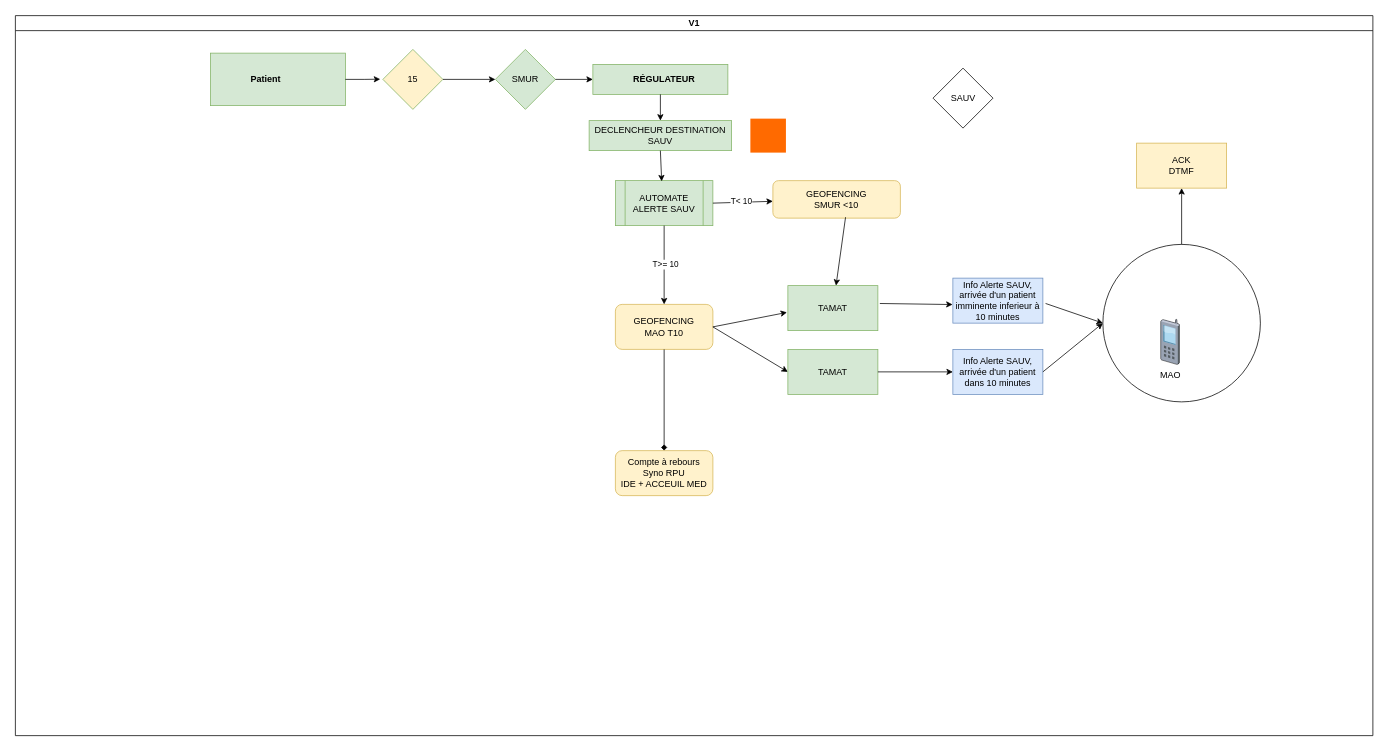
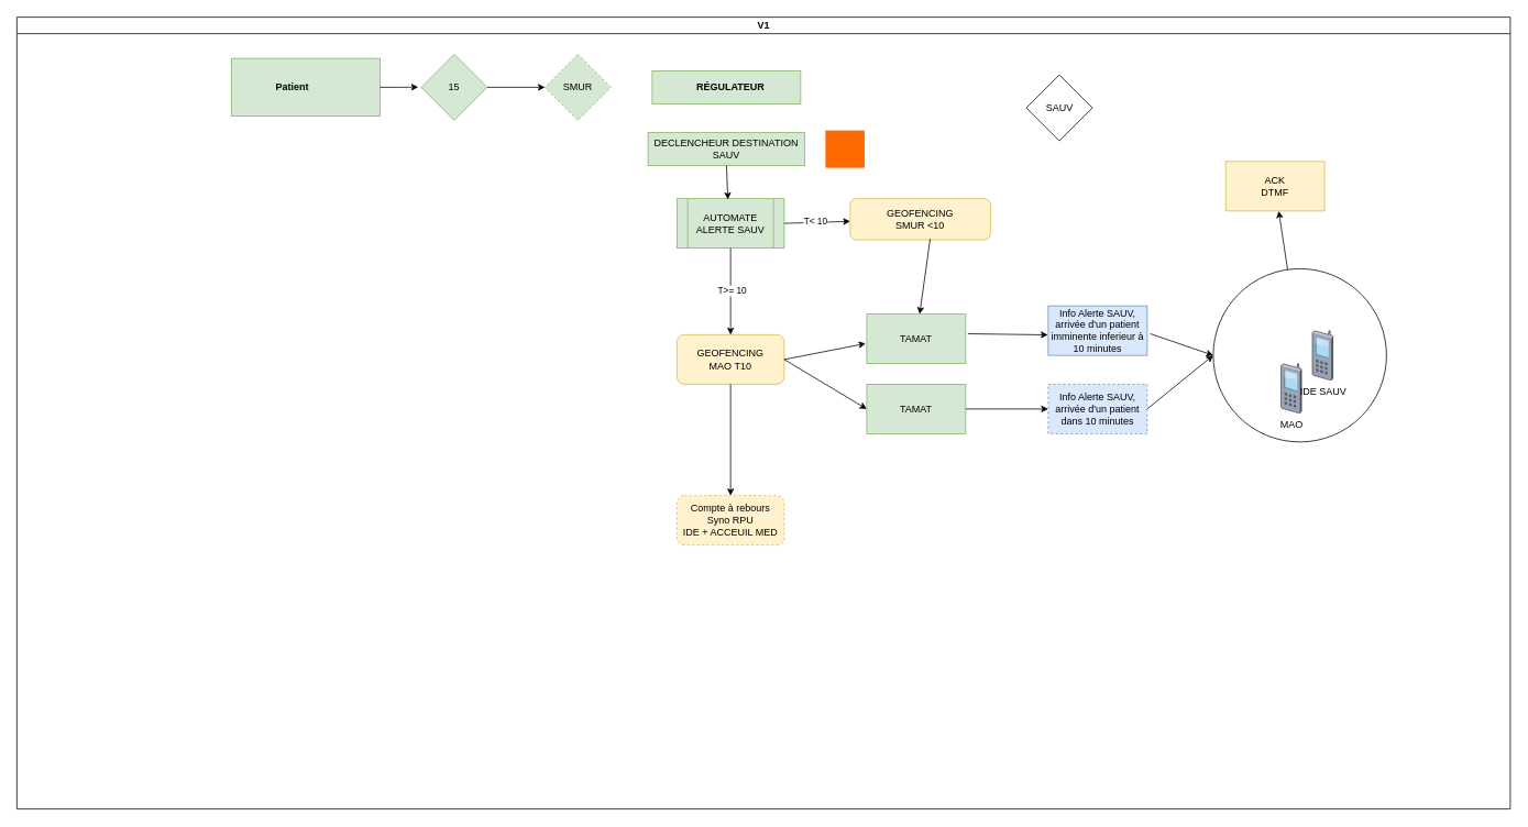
  <mxCell id="0" />
  <mxCell id="1" parent="0" />
  <mxCell id="2" value="&lt;font style=&quot;vertical-align: inherit;&quot;&gt;&lt;font style=&quot;vertical-align: inherit;&quot;&gt;V1&lt;/font&gt;&lt;/font&gt;" style="swimlane;html=1;startSize=20;horizontal=1;containerType=tree;glass=0;" parent="1" vertex="1"><mxGeometry x="20" y="20" width="1810" height="960" as="geometry" /></mxCell>
  <mxCell id="3" value="" style="ellipse;whiteSpace=wrap;html=1;aspect=fixed;" vertex="1" parent="2"><mxGeometry x="1450" y="305" width="210" height="210" as="geometry" /></mxCell>
  <mxCell id="4" value="&lt;font style=&quot;vertical-align: inherit;&quot;&gt;&lt;font style=&quot;vertical-align: inherit;&quot;&gt;Patient&amp;nbsp;&lt;/font&gt;&lt;/font&gt;" style="label;image=https://cdn3.iconfinder.com/data/icons/user-avatars-1/512/users-3-128.png;whiteSpace=wrap;html=1;rounded=0;glass=0;treeMoving=1;treeFolding=1;fillColor=#d5e8d4;strokeColor=#82b366;" parent="2" vertex="1"><mxGeometry x="260" y="50" width="180" height="70" as="geometry" /></mxCell>
- <mxCell id="5" value="&lt;font style=&quot;vertical-align: inherit;&quot;&gt;&lt;font style=&quot;vertical-align: inherit;&quot;&gt;15&lt;/font&gt;&lt;/font&gt;" style="rhombus;whiteSpace=wrap;html=1;fillColor=#fff2cc;strokeColor=#82b366;" vertex="1" parent="2"><mxGeometry x="490" y="45" width="80" height="80" as="geometry" /></mxCell>
+ <mxCell id="5" value="&lt;font style=&quot;vertical-align: inherit;&quot;&gt;&lt;font style=&quot;vertical-align: inherit;&quot;&gt;15&lt;/font&gt;&lt;/font&gt;" style="rhombus;whiteSpace=wrap;html=1;fillColor=#d5e8d4;strokeColor=#82b366;" vertex="1" parent="2"><mxGeometry x="490" y="45" width="80" height="80" as="geometry" /></mxCell>
  <mxCell id="6" style="edgeStyle=orthogonalEdgeStyle;rounded=0;orthogonalLoop=1;jettySize=auto;html=1;entryX=-0.044;entryY=0.497;entryDx=0;entryDy=0;entryPerimeter=0;" edge="1" parent="2" source="4" target="5"><mxGeometry relative="1" as="geometry" /></mxCell>
- <mxCell id="7" value="&lt;font style=&quot;vertical-align: inherit;&quot;&gt;&lt;font style=&quot;vertical-align: inherit;&quot;&gt;&lt;font style=&quot;vertical-align: inherit;&quot;&gt;&lt;font style=&quot;vertical-align: inherit;&quot;&gt;&lt;font style=&quot;vertical-align: inherit;&quot;&gt;&lt;font style=&quot;vertical-align: inherit;&quot;&gt;SMUR&lt;/font&gt;&lt;/font&gt;&lt;/font&gt;&lt;/font&gt;&lt;/font&gt;&lt;/font&gt;" style="rhombus;whiteSpace=wrap;html=1;fillColor=#d5e8d4;strokeColor=#82b366;" vertex="1" parent="2"><mxGeometry x="640" y="45" width="80" height="80" as="geometry" /></mxCell>
+ <mxCell id="7" value="&lt;font style=&quot;vertical-align: inherit;&quot;&gt;&lt;font style=&quot;vertical-align: inherit;&quot;&gt;&lt;font style=&quot;vertical-align: inherit;&quot;&gt;&lt;font style=&quot;vertical-align: inherit;&quot;&gt;&lt;font style=&quot;vertical-align: inherit;&quot;&gt;&lt;font style=&quot;vertical-align: inherit;&quot;&gt;SMUR&lt;/font&gt;&lt;/font&gt;&lt;/font&gt;&lt;/font&gt;&lt;/font&gt;&lt;/font&gt;" style="rhombus;whiteSpace=wrap;html=1;fillColor=#d5e8d4;strokeColor=#82b366;dashed=1;" vertex="1" parent="2"><mxGeometry x="640" y="45" width="80" height="80" as="geometry" /></mxCell>
  <mxCell id="8" style="edgeStyle=orthogonalEdgeStyle;rounded=0;orthogonalLoop=1;jettySize=auto;html=1;exitX=1;exitY=0.5;exitDx=0;exitDy=0;entryX=0;entryY=0.5;entryDx=0;entryDy=0;" edge="1" parent="2" source="5" target="7"><mxGeometry relative="1" as="geometry"><mxPoint x="730" y="85" as="targetPoint" /></mxGeometry></mxCell>
  <mxCell id="9" value="&lt;font style=&quot;vertical-align: inherit;&quot;&gt;&lt;font style=&quot;vertical-align: inherit;&quot;&gt;SAUV&lt;/font&gt;&lt;/font&gt;" style="rhombus;whiteSpace=wrap;html=1;" vertex="1" parent="2"><mxGeometry x="1223.5" y="70" width="80" height="80" as="geometry" /></mxCell>
- <mxCell id="10" value="&lt;font style=&quot;vertical-align: inherit;&quot;&gt;&lt;font style=&quot;vertical-align: inherit;&quot;&gt;MAO&lt;/font&gt;&lt;/font&gt;" style="verticalLabelPosition=bottom;sketch=0;aspect=fixed;html=1;verticalAlign=top;strokeColor=none;align=center;outlineConnect=0;shape=mxgraph.citrix.cell_phone;" vertex="1" parent="2"><mxGeometry x="1527" y="405" width="25" height="60" as="geometry" /></mxCell>
+ <mxCell id="10" value="&lt;font style=&quot;vertical-align: inherit;&quot;&gt;&lt;font style=&quot;vertical-align: inherit;&quot;&gt;MAO&lt;/font&gt;&lt;/font&gt;" style="verticalLabelPosition=bottom;sketch=0;aspect=fixed;html=1;verticalAlign=top;strokeColor=none;align=center;outlineConnect=0;shape=mxgraph.citrix.cell_phone;" vertex="1" parent="2"><mxGeometry x="1532" y="420" width="25" height="60" as="geometry" /></mxCell>
+ <mxCell id="11" value="&lt;font style=&quot;vertical-align: inherit;&quot;&gt;&lt;font style=&quot;vertical-align: inherit;&quot;&gt;&lt;font style=&quot;vertical-align: inherit;&quot;&gt;&lt;font style=&quot;vertical-align: inherit;&quot;&gt;IDE SAUV&lt;/font&gt;&lt;/font&gt;&lt;/font&gt;&lt;/font&gt;" style="verticalLabelPosition=bottom;sketch=0;aspect=fixed;html=1;verticalAlign=top;strokeColor=none;align=center;outlineConnect=0;shape=mxgraph.citrix.cell_phone;" vertex="1" parent="2"><mxGeometry x="1570" y="380" width="25" height="60" as="geometry" /></mxCell>
  <mxCell id="12" value="&lt;font style=&quot;vertical-align: inherit;&quot;&gt;&lt;font style=&quot;vertical-align: inherit;&quot;&gt;AUTOMATE ALERTE SAUV&lt;/font&gt;&lt;/font&gt;" style="shape=process;whiteSpace=wrap;html=1;backgroundOutline=1;fillColor=#d5e8d4;strokeColor=#82b366;" vertex="1" parent="2"><mxGeometry x="800" y="220" width="130" height="60" as="geometry" /></mxCell>
  <mxCell id="13" value="&lt;font style=&quot;vertical-align: inherit;&quot;&gt;&lt;font style=&quot;vertical-align: inherit;&quot;&gt;GEOFENCING&lt;/font&gt;&lt;/font&gt;&lt;div&gt;&lt;font style=&quot;vertical-align: inherit;&quot;&gt;&lt;font style=&quot;vertical-align: inherit;&quot;&gt;&lt;font style=&quot;vertical-align: inherit;&quot;&gt;&lt;font style=&quot;vertical-align: inherit;&quot;&gt;MAO T10&lt;/font&gt;&lt;/font&gt;&lt;/font&gt;&lt;/font&gt;&lt;/div&gt;" style="rounded=1;whiteSpace=wrap;html=1;fillColor=#fff2cc;strokeColor=#d6b656;" vertex="1" parent="2"><mxGeometry x="800" y="385" width="130" height="60" as="geometry" /></mxCell>
- <mxCell id="14" value="&lt;font style=&quot;vertical-align: inherit;&quot;&gt;&lt;font style=&quot;vertical-align: inherit;&quot;&gt;Compte à rebours&lt;/font&gt;&lt;/font&gt;&lt;div&gt;&lt;font style=&quot;vertical-align: inherit;&quot;&gt;&lt;font style=&quot;vertical-align: inherit;&quot;&gt;&lt;font style=&quot;vertical-align: inherit;&quot;&gt;&lt;font style=&quot;vertical-align: inherit;&quot;&gt;Syno RPU&lt;/font&gt;&lt;/font&gt;&lt;/font&gt;&lt;/font&gt;&lt;/div&gt;&lt;div&gt;&lt;font style=&quot;vertical-align: inherit;&quot;&gt;&lt;font style=&quot;vertical-align: inherit;&quot;&gt;&lt;font style=&quot;vertical-align: inherit;&quot;&gt;&lt;font style=&quot;vertical-align: inherit;&quot;&gt;&lt;font style=&quot;vertical-align: inherit;&quot;&gt;&lt;font style=&quot;vertical-align: inherit;&quot;&gt;IDE + ACCEUIL MED&lt;/font&gt;&lt;/font&gt;&lt;/font&gt;&lt;/font&gt;&lt;/font&gt;&lt;/font&gt;&lt;/div&gt;" style="rounded=1;whiteSpace=wrap;html=1;fillColor=#fff2cc;strokeColor=#d6b656;" vertex="1" parent="2"><mxGeometry x="800" y="580" width="130" height="60" as="geometry" /></mxCell>
- <mxCell id="15" value="" style="endArrow=diamond;html=1;rounded=0;exitX=0.5;exitY=1;exitDx=0;exitDy=0;entryX=0.5;entryY=0;entryDx=0;entryDy=0;" edge="1" parent="2" source="13" target="14"><mxGeometry width="50" height="50" relative="1" as="geometry"><mxPoint x="980" y="330" as="sourcePoint" /><mxPoint x="1030" y="280" as="targetPoint" /></mxGeometry></mxCell>
+ <mxCell id="14" value="&lt;font style=&quot;vertical-align: inherit;&quot;&gt;&lt;font style=&quot;vertical-align: inherit;&quot;&gt;Compte à rebours&lt;/font&gt;&lt;/font&gt;&lt;div&gt;&lt;font style=&quot;vertical-align: inherit;&quot;&gt;&lt;font style=&quot;vertical-align: inherit;&quot;&gt;&lt;font style=&quot;vertical-align: inherit;&quot;&gt;&lt;font style=&quot;vertical-align: inherit;&quot;&gt;Syno RPU&lt;/font&gt;&lt;/font&gt;&lt;/font&gt;&lt;/font&gt;&lt;/div&gt;&lt;div&gt;&lt;font style=&quot;vertical-align: inherit;&quot;&gt;&lt;font style=&quot;vertical-align: inherit;&quot;&gt;&lt;font style=&quot;vertical-align: inherit;&quot;&gt;&lt;font style=&quot;vertical-align: inherit;&quot;&gt;&lt;font style=&quot;vertical-align: inherit;&quot;&gt;&lt;font style=&quot;vertical-align: inherit;&quot;&gt;IDE + ACCEUIL MED&lt;/font&gt;&lt;/font&gt;&lt;/font&gt;&lt;/font&gt;&lt;/font&gt;&lt;/font&gt;&lt;/div&gt;" style="rounded=1;whiteSpace=wrap;html=1;fillColor=#fff2cc;strokeColor=#d6b656;dashed=1;" vertex="1" parent="2"><mxGeometry x="800" y="580" width="130" height="60" as="geometry" /></mxCell>
+ <mxCell id="15" value="" style="endArrow=classic;html=1;rounded=0;exitX=0.5;exitY=1;exitDx=0;exitDy=0;entryX=0.5;entryY=0;entryDx=0;entryDy=0;" edge="1" parent="2" source="13" target="14"><mxGeometry width="50" height="50" relative="1" as="geometry"><mxPoint x="980" y="330" as="sourcePoint" /><mxPoint x="1030" y="280" as="targetPoint" /></mxGeometry></mxCell>
  <mxCell id="16" value="&lt;font style=&quot;vertical-align: inherit;&quot;&gt;&lt;font style=&quot;vertical-align: inherit;&quot;&gt;&lt;font style=&quot;vertical-align: inherit;&quot;&gt;&lt;font style=&quot;vertical-align: inherit;&quot;&gt;&lt;font style=&quot;vertical-align: inherit;&quot;&gt;&lt;font style=&quot;vertical-align: inherit;&quot;&gt;RÉGULATEUR&lt;/font&gt;&lt;/font&gt;&lt;/font&gt;&lt;/font&gt;&lt;/font&gt;&lt;/font&gt;" style="label;image=https://cdn3.iconfinder.com/data/icons/user-avatars-1/512/users-3-128.png;whiteSpace=wrap;html=1;rounded=0;glass=0;treeMoving=1;treeFolding=1;fillColor=#d5e8d4;strokeColor=#82b366;" vertex="1" parent="2"><mxGeometry x="770" y="65" width="180" height="40" as="geometry" /></mxCell>
- <mxCell id="17" value="" style="endArrow=classic;html=1;rounded=0;exitX=1;exitY=0.5;exitDx=0;exitDy=0;entryX=0;entryY=0.5;entryDx=0;entryDy=0;" edge="1" parent="2" source="7" target="16"><mxGeometry width="50" height="50" relative="1" as="geometry"><mxPoint x="870" y="220" as="sourcePoint" /><mxPoint x="920" y="170" as="targetPoint" /></mxGeometry></mxCell>
  <mxCell id="18" value="&lt;font style=&quot;vertical-align: inherit;&quot;&gt;&lt;font style=&quot;vertical-align: inherit;&quot;&gt;DECLENCHEUR DESTINATION&lt;/font&gt;&lt;/font&gt;&lt;div&gt;&lt;font style=&quot;vertical-align: inherit;&quot;&gt;&lt;font style=&quot;vertical-align: inherit;&quot;&gt;&lt;font style=&quot;vertical-align: inherit;&quot;&gt;&lt;font style=&quot;vertical-align: inherit;&quot;&gt;SAUV&lt;/font&gt;&lt;/font&gt;&lt;/font&gt;&lt;/font&gt;&lt;/div&gt;" style="rounded=0;whiteSpace=wrap;html=1;fillColor=#d5e8d4;strokeColor=#82b366;" vertex="1" parent="2"><mxGeometry x="765" y="140" width="190" height="40" as="geometry" /></mxCell>
- <mxCell id="19" value="" style="endArrow=classic;html=1;rounded=0;exitX=0.5;exitY=1;exitDx=0;exitDy=0;" edge="1" parent="2" source="16" target="18"><mxGeometry width="50" height="50" relative="1" as="geometry"><mxPoint x="870" y="220" as="sourcePoint" /><mxPoint x="920" y="170" as="targetPoint" /></mxGeometry></mxCell>
  <mxCell id="20" value="" style="endArrow=classic;html=1;rounded=0;entryX=0.475;entryY=0.016;entryDx=0;entryDy=0;entryPerimeter=0;exitX=0.5;exitY=1;exitDx=0;exitDy=0;" edge="1" parent="2" source="18" target="12"><mxGeometry width="50" height="50" relative="1" as="geometry"><mxPoint x="430" y="260" as="sourcePoint" /><mxPoint x="480" y="210" as="targetPoint" /></mxGeometry></mxCell>
  <mxCell id="21" value="" style="endArrow=classic;html=1;rounded=0;exitX=0.5;exitY=1;exitDx=0;exitDy=0;entryX=0.5;entryY=0;entryDx=0;entryDy=0;" edge="1" parent="2" source="12" target="13"><mxGeometry width="50" height="50" relative="1" as="geometry"><mxPoint x="870" y="370" as="sourcePoint" /><mxPoint x="920" y="320" as="targetPoint" /></mxGeometry></mxCell>
  <mxCell id="22" value="T&amp;gt;= 10" style="edgeLabel;html=1;align=center;verticalAlign=middle;resizable=0;points=[];" vertex="1" connectable="0" parent="21"><mxGeometry x="-0.038" y="1" relative="1" as="geometry"><mxPoint as="offset" /></mxGeometry></mxCell>
  <mxCell id="23" value="" style="endArrow=classic;html=1;rounded=0;exitX=1;exitY=0.5;exitDx=0;exitDy=0;entryX=0;entryY=0.5;entryDx=0;entryDy=0;" edge="1" parent="2" source="13" target="24"><mxGeometry width="50" height="50" relative="1" as="geometry"><mxPoint x="870" y="370" as="sourcePoint" /><mxPoint x="920" y="320" as="targetPoint" /></mxGeometry></mxCell>
  <mxCell id="24" value="&lt;font style=&quot;vertical-align: inherit;&quot;&gt;&lt;font style=&quot;vertical-align: inherit;&quot;&gt;TAMAT&lt;/font&gt;&lt;/font&gt;" style="rounded=0;whiteSpace=wrap;html=1;fillColor=#d5e8d4;strokeColor=#82b366;" vertex="1" parent="2"><mxGeometry x="1030" y="445" width="120" height="60" as="geometry" /></mxCell>
- <mxCell id="25" value="Info Alerte SAUV, arrivée d'un patient dans 10 minutes" style="rounded=0;whiteSpace=wrap;html=1;fillColor=#dae8fc;strokeColor=#6c8ebf;" vertex="1" parent="2"><mxGeometry x="1250" y="445" width="120" height="60" as="geometry" /></mxCell>
- <mxCell id="26" value="ACK&lt;div&gt;DTMF&lt;/div&gt;" style="rounded=0;whiteSpace=wrap;html=1;fillColor=#fff2cc;strokeColor=#d6b656;" vertex="1" parent="2"><mxGeometry x="1495" y="170" width="120" height="60" as="geometry" /></mxCell>
+ <mxCell id="25" value="Info Alerte SAUV, arrivée d'un patient dans 10 minutes" style="rounded=0;whiteSpace=wrap;html=1;fillColor=#dae8fc;strokeColor=#6c8ebf;dashed=1;" vertex="1" parent="2"><mxGeometry x="1250" y="445" width="120" height="60" as="geometry" /></mxCell>
+ <mxCell id="26" value="ACK&lt;div&gt;DTMF&lt;/div&gt;" style="rounded=0;whiteSpace=wrap;html=1;fillColor=#fff2cc;strokeColor=#d6b656;" vertex="1" parent="2"><mxGeometry x="1465" y="175" width="120" height="60" as="geometry" /></mxCell>
  <mxCell id="27" value="" style="endArrow=classic;html=1;rounded=0;entryX=0;entryY=0.5;entryDx=0;entryDy=0;" edge="1" parent="2" source="24" target="25"><mxGeometry width="50" height="50" relative="1" as="geometry"><mxPoint x="910" y="230" as="sourcePoint" /><mxPoint x="960" y="180" as="targetPoint" /></mxGeometry></mxCell>
  <mxCell id="28" value="" style="endArrow=classic;html=1;rounded=0;exitX=1.03;exitY=0.563;exitDx=0;exitDy=0;exitPerimeter=0;entryX=0;entryY=0.5;entryDx=0;entryDy=0;" edge="1" parent="2" source="34" target="3"><mxGeometry width="50" height="50" relative="1" as="geometry"><mxPoint x="1313.5" y="485" as="sourcePoint" /><mxPoint x="1363.5" y="435" as="targetPoint" /></mxGeometry></mxCell>
  <mxCell id="29" value="" style="endArrow=classic;html=1;rounded=0;exitX=1;exitY=0.5;exitDx=0;exitDy=0;entryX=0;entryY=0.5;entryDx=0;entryDy=0;" edge="1" parent="2" source="25" target="3"><mxGeometry width="50" height="50" relative="1" as="geometry"><mxPoint x="1243.5" y="445" as="sourcePoint" /><mxPoint x="1293.5" y="395" as="targetPoint" /></mxGeometry></mxCell>
  <mxCell id="30" value="&lt;font style=&quot;vertical-align: inherit;&quot;&gt;&lt;font style=&quot;vertical-align: inherit;&quot;&gt;GEOFENCING&lt;/font&gt;&lt;/font&gt;&lt;div&gt;&lt;font style=&quot;vertical-align: inherit;&quot;&gt;&lt;font style=&quot;vertical-align: inherit;&quot;&gt;&lt;font style=&quot;vertical-align: inherit;&quot;&gt;&lt;font style=&quot;vertical-align: inherit;&quot;&gt;SMUR &amp;lt;10&lt;/font&gt;&lt;/font&gt;&lt;/font&gt;&lt;/font&gt;&lt;/div&gt;" style="rounded=1;whiteSpace=wrap;html=1;fillColor=#fff2cc;strokeColor=#d6b656;" vertex="1" parent="2"><mxGeometry x="1010" y="220" width="170" height="50" as="geometry" /></mxCell>
  <mxCell id="31" value="" style="endArrow=classic;html=1;rounded=0;exitX=1;exitY=0.5;exitDx=0;exitDy=0;" edge="1" parent="2" source="12" target="30"><mxGeometry width="50" height="50" relative="1" as="geometry"><mxPoint x="875" y="290" as="sourcePoint" /><mxPoint x="875" y="395" as="targetPoint" /></mxGeometry></mxCell>
  <mxCell id="32" value="T&amp;lt; 10" style="edgeLabel;html=1;align=center;verticalAlign=middle;resizable=0;points=[];" vertex="1" connectable="0" parent="31"><mxGeometry x="-0.038" y="1" relative="1" as="geometry"><mxPoint as="offset" /></mxGeometry></mxCell>
  <mxCell id="33" value="&lt;font style=&quot;vertical-align: inherit;&quot;&gt;&lt;font style=&quot;vertical-align: inherit;&quot;&gt;TAMAT&lt;/font&gt;&lt;/font&gt;" style="rounded=0;whiteSpace=wrap;html=1;fillColor=#d5e8d4;strokeColor=#82b366;" vertex="1" parent="2"><mxGeometry x="1030" y="360" width="120" height="60" as="geometry" /></mxCell>
  <mxCell id="34" value="Info Alerte SAUV, arrivée d'un patient imminente inferieur à 10 minutes" style="rounded=0;whiteSpace=wrap;html=1;fillColor=#dae8fc;strokeColor=#6c8ebf;" vertex="1" parent="2"><mxGeometry x="1250" y="350" width="120" height="60" as="geometry" /></mxCell>
  <mxCell id="35" value="" style="endArrow=classic;html=1;rounded=0;exitX=0.57;exitY=0.976;exitDx=0;exitDy=0;exitPerimeter=0;" edge="1" parent="2" source="30" target="33"><mxGeometry width="50" height="50" relative="1" as="geometry"><mxPoint x="1073.5" y="280" as="sourcePoint" /><mxPoint x="1203.5" y="390" as="targetPoint" /></mxGeometry></mxCell>
  <mxCell id="36" value="" style="endArrow=classic;html=1;rounded=0;exitX=1.022;exitY=0.397;exitDx=0;exitDy=0;exitPerimeter=0;entryX=-0.003;entryY=0.587;entryDx=0;entryDy=0;entryPerimeter=0;" edge="1" parent="2" source="33" target="34"><mxGeometry width="50" height="50" relative="1" as="geometry"><mxPoint x="1150" y="390" as="sourcePoint" /><mxPoint x="1200" y="340" as="targetPoint" /></mxGeometry></mxCell>
  <mxCell id="37" value="" style="endArrow=classic;html=1;rounded=0;" edge="1" parent="2" source="3" target="26"><mxGeometry width="50" height="50" relative="1" as="geometry"><mxPoint x="1560" y="630" as="sourcePoint" /><mxPoint x="1610" y="580" as="targetPoint" /></mxGeometry></mxCell>
  <mxCell id="38" value="" style="endArrow=classic;html=1;rounded=0;exitX=1;exitY=0.5;exitDx=0;exitDy=0;entryX=-0.01;entryY=0.595;entryDx=0;entryDy=0;entryPerimeter=0;" edge="1" parent="2" source="13" target="33"><mxGeometry width="50" height="50" relative="1" as="geometry"><mxPoint x="940" y="425" as="sourcePoint" /><mxPoint x="1070" y="535" as="targetPoint" /></mxGeometry></mxCell>
  <mxCell id="39" value="" style="points=[];aspect=fixed;html=1;align=center;shadow=0;dashed=0;fillColor=#FF6A00;strokeColor=none;shape=mxgraph.alibaba_cloud.log_streaming;" vertex="1" parent="2"><mxGeometry x="980" y="137.35" width="47.4" height="45.3" as="geometry" /></mxCell>
